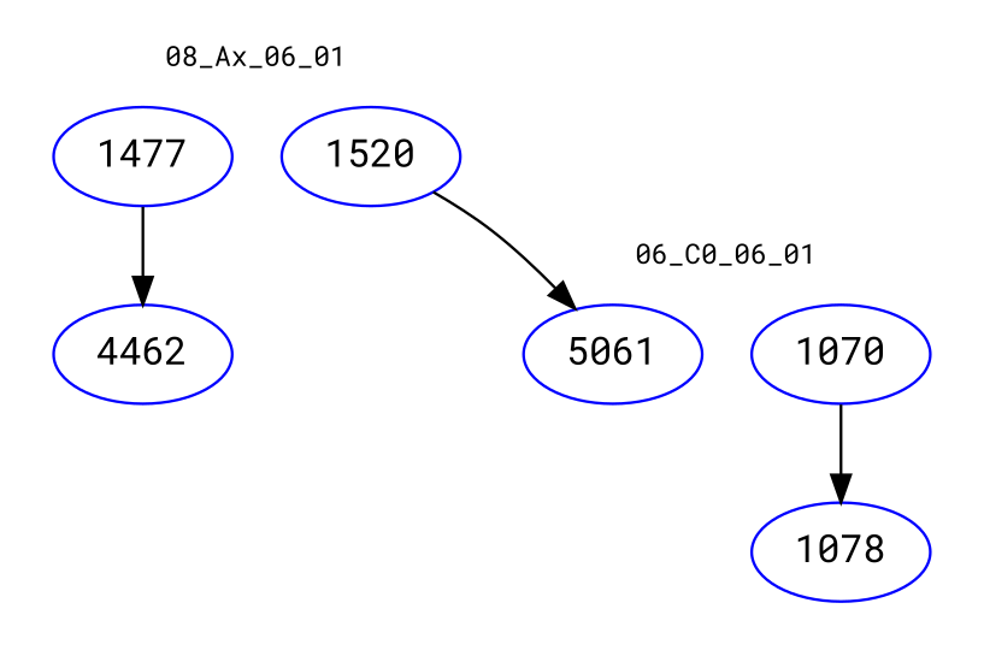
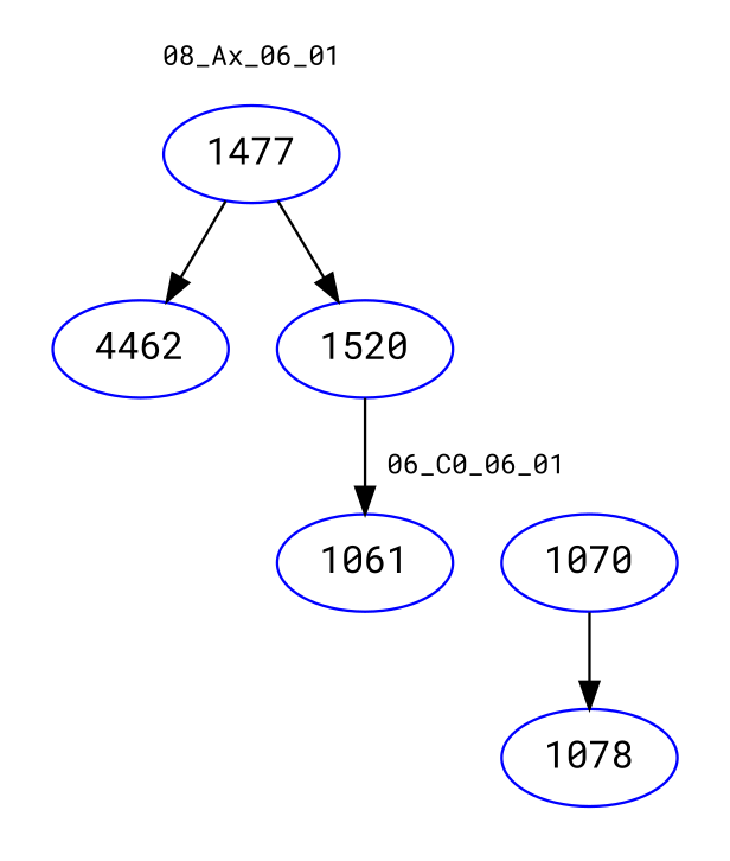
  digraph {
    fontname="Roboto Mono"
    node [color=blue fontname="Roboto Mono"]
    edge [color=black fontname="Roboto Mono"]
    n1 [label=1477]
    n2 [label=4462]
    n3 [label=1520]
    n4 [label=1070]
-   n5 [label=5061]
+   n5 [label=1061]
    n6 [label=1078]
    subgraph cluster_1 {
      color=white
      fontsize=10
      label="08_Ax_06_01"
      n1
      n2
      n3
    }
    subgraph cluster_2 {
      color=white
      fontsize=10
      label="06_C0_06_01"
      n4
      n5
      n6
    }
    n1 -> n2
+   n1 -> n3
    n3 -> n5
    n4 -> n6
  }
